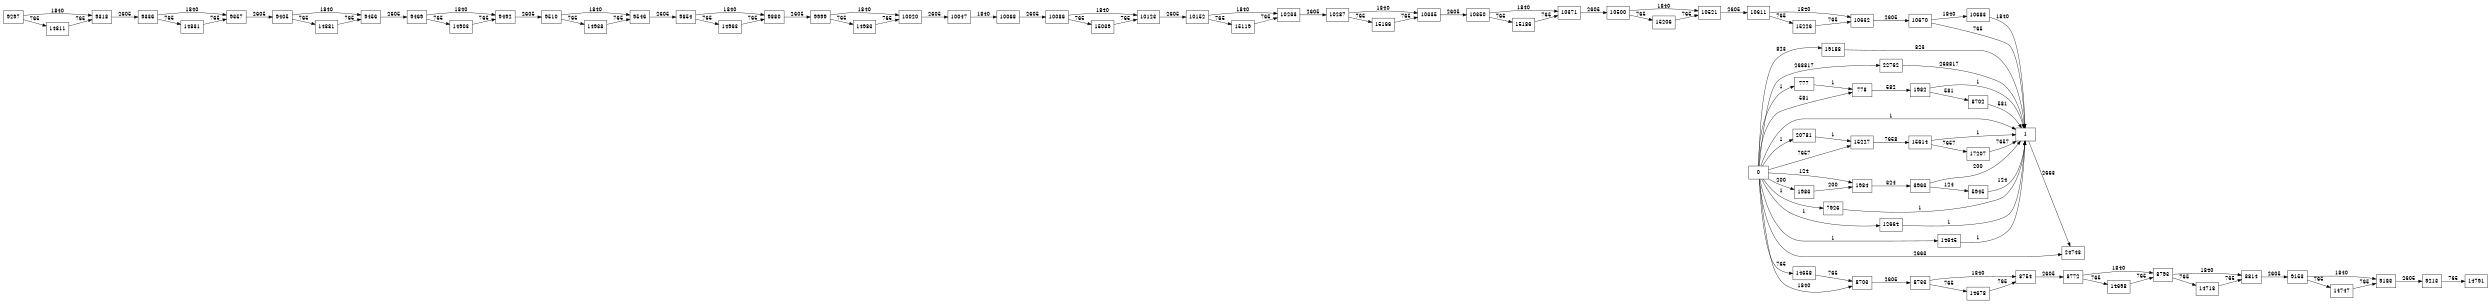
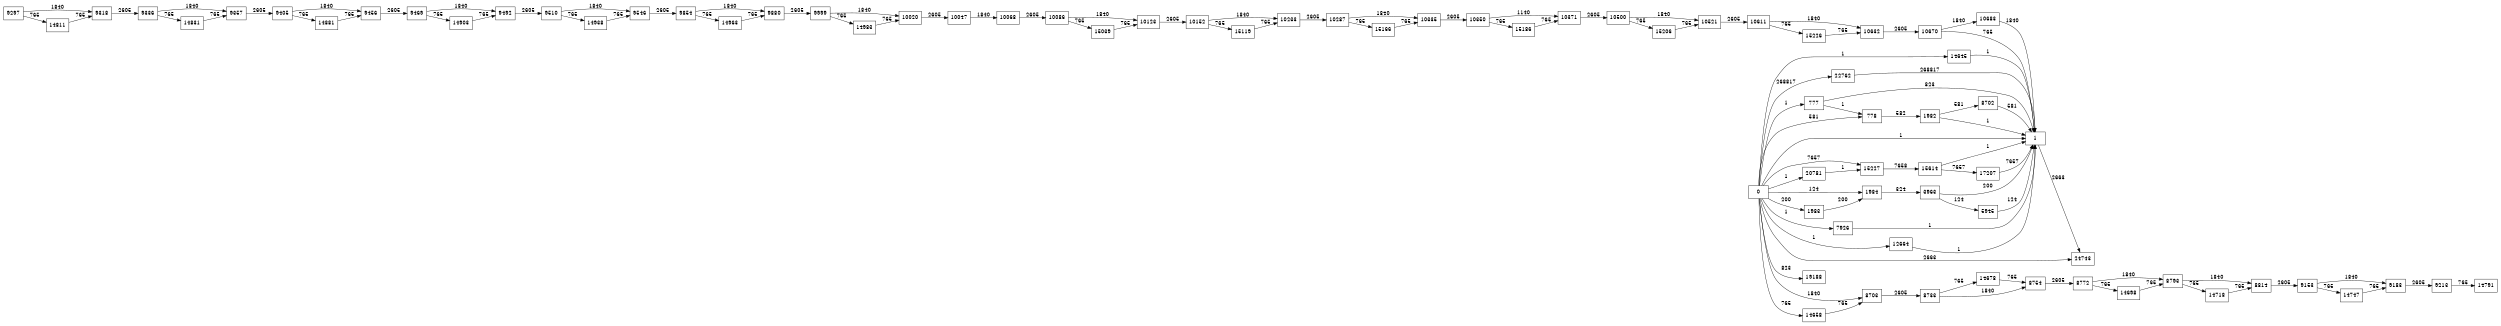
  digraph {
    rankdir=LR
    node [shape=rectangle]
    777
    778
    1982
    1
    8702
    24743
    1983
    1984
    3963
    5945
    7926
    8703
    8733
    8754
    14678
    8772
    8793
    14698
    8814
    14718
    9153
    9183
    14747
    9213
    14791
    9297
    9318
    14811
    9336
    9357
    14831
    9405
    9456
    14881
    9469
    9492
    14903
    9510
    9546
    14938
    9854
    9880
    14963
    9999
    10020
    14983
    10047
    10068
    10086
    10123
    15039
    10152
    10233
    15119
    10287
    10335
    15166
    10350
    10371
    15186
    10500
    10521
    15206
    10611
    10632
    15226
    10670
    10683
    12664
    14645
    14658
    15227
    15614
    17207
    19188
    20781
    22762
    0
    777 -> 778 [label=1]
    778 -> 1982 [label=582]
    1982 -> 1 [label=1]
    1982 -> 8702 [label=581]
    1 -> 24743 [label=2663]
    8702 -> 1 [label=581]
    1983 -> 1984 [label=200]
    1984 -> 3963 [label=324]
    3963 -> 1 [label=200]
    3963 -> 5945 [label=124]
    5945 -> 1 [label=124]
    7926 -> 1 [label=1]
    8703 -> 8733 [label=2605]
    8733 -> 8754 [label=1840]
    8733 -> 14678 [label=765]
    8754 -> 8772 [label=2605]
    14678 -> 8754 [label=765]
    8772 -> 8793 [label=1840]
    8772 -> 14698 [label=765]
    8793 -> 8814 [label=1840]
    8793 -> 14718 [label=765]
    14698 -> 8793 [label=765]
    8814 -> 9153 [label=2605]
    14718 -> 8814 [label=765]
    9153 -> 9183 [label=1840]
    9153 -> 14747 [label=765]
    9183 -> 9213 [label=2605]
    14747 -> 9183 [label=765]
    9213 -> 14791 [label=765]
    9297 -> 9318 [label=1840]
    9297 -> 14811 [label=765]
    9318 -> 9336 [label=2605]
    14811 -> 9318 [label=765]
    9336 -> 9357 [label=1840]
    9336 -> 14831 [label=765]
    9357 -> 9405 [label=2605]
    14831 -> 9357 [label=765]
    9405 -> 9456 [label=1840]
    9405 -> 14881 [label=765]
    9456 -> 9469 [label=2605]
    14881 -> 9456 [label=765]
    9469 -> 9492 [label=1840]
    9469 -> 14903 [label=765]
    9492 -> 9510 [label=2605]
    14903 -> 9492 [label=765]
    9510 -> 9546 [label=1840]
    9510 -> 14938 [label=765]
    9546 -> 9854 [label=2605]
    14938 -> 9546 [label=765]
    9854 -> 9880 [label=1840]
    9854 -> 14963 [label=765]
    9880 -> 9999 [label=2605]
    14963 -> 9880 [label=765]
    9999 -> 10020 [label=1840]
    9999 -> 14983 [label=765]
    10020 -> 10047 [label=2605]
    14983 -> 10020 [label=765]
    10047 -> 10068 [label=1840]
    10068 -> 10086 [label=2605]
    10086 -> 10123 [label=1840]
    10086 -> 15039 [label=765]
    10123 -> 10152 [label=2605]
    15039 -> 10123 [label=765]
    10152 -> 10233 [label=1840]
    10152 -> 15119 [label=765]
    10233 -> 10287 [label=2605]
    15119 -> 10233 [label=765]
    10287 -> 10335 [label=1840]
    10287 -> 15166 [label=765]
    10335 -> 10350 [label=2605]
    15166 -> 10335 [label=765]
-   10350 -> 10371 [label=1840]
+   10350 -> 10371 [label=1140]
    10350 -> 15186 [label=765]
    10371 -> 10500 [label=2605]
    15186 -> 10371 [label=765]
    10500 -> 10521 [label=1840]
    10500 -> 15206 [label=765]
    10521 -> 10611 [label=2605]
    15206 -> 10521 [label=765]
    10611 -> 10632 [label=1840]
    10611 -> 15226 [label=765]
    10632 -> 10670 [label=2605]
    15226 -> 10632 [label=765]
    10670 -> 1 [label=765]
    10670 -> 10683 [label=1840]
    10683 -> 1 [label=1840]
    12664 -> 1 [label=1]
    14645 -> 1 [label=1]
    14658 -> 8703 [label=765]
    15227 -> 15614 [label=7658]
    15614 -> 1 [label=1]
    15614 -> 17207 [label=7657]
    17207 -> 1 [label=7657]
-   19188 -> 1 [label=823]
+   777 -> 1 [label=823]
    20781 -> 15227 [label=1]
    22762 -> 1 [label=268817]
    0 -> 777 [label=1]
    0 -> 778 [label=581]
    0 -> 1 [label=1]
    0 -> 24743 [label=2663]
    0 -> 1983 [label=200]
    0 -> 1984 [label=124]
    0 -> 7926 [label=1]
    0 -> 8703 [label=1840]
    0 -> 12664 [label=1]
    0 -> 14645 [label=1]
    0 -> 14658 [label=765]
    0 -> 15227 [label=7657]
    0 -> 19188 [label=823]
    0 -> 20781 [label=1]
    0 -> 22762 [label=268817]
  }
